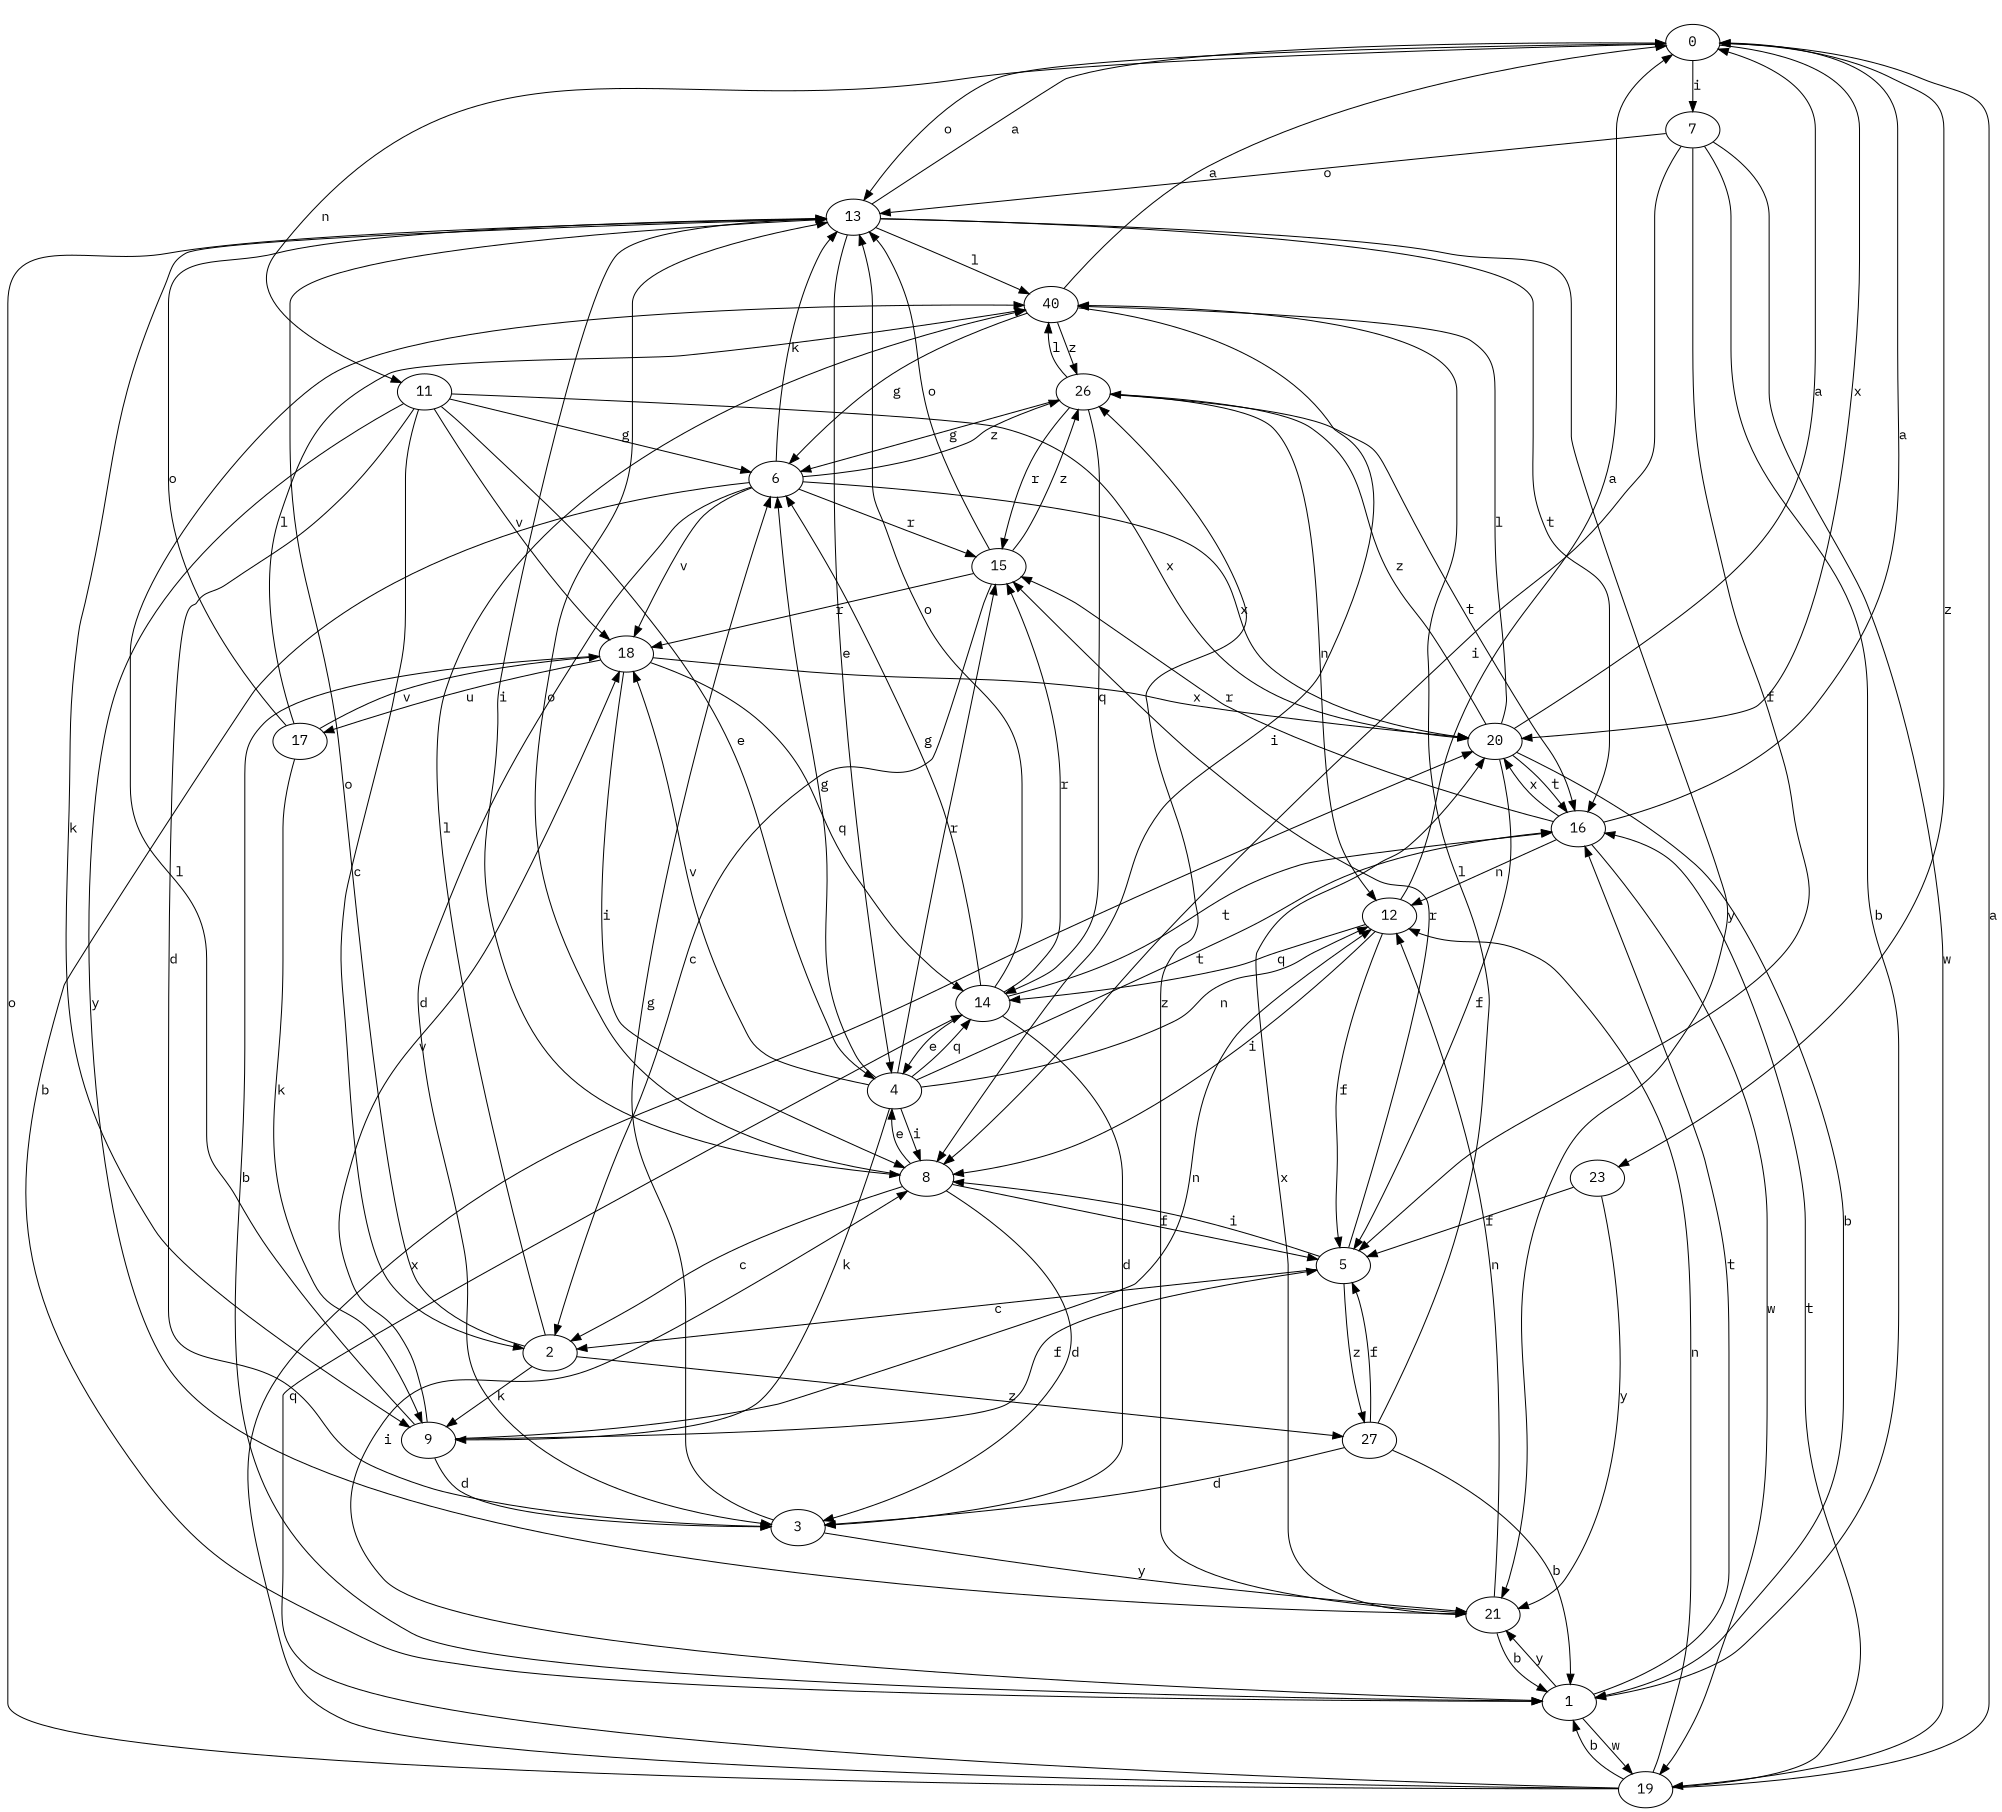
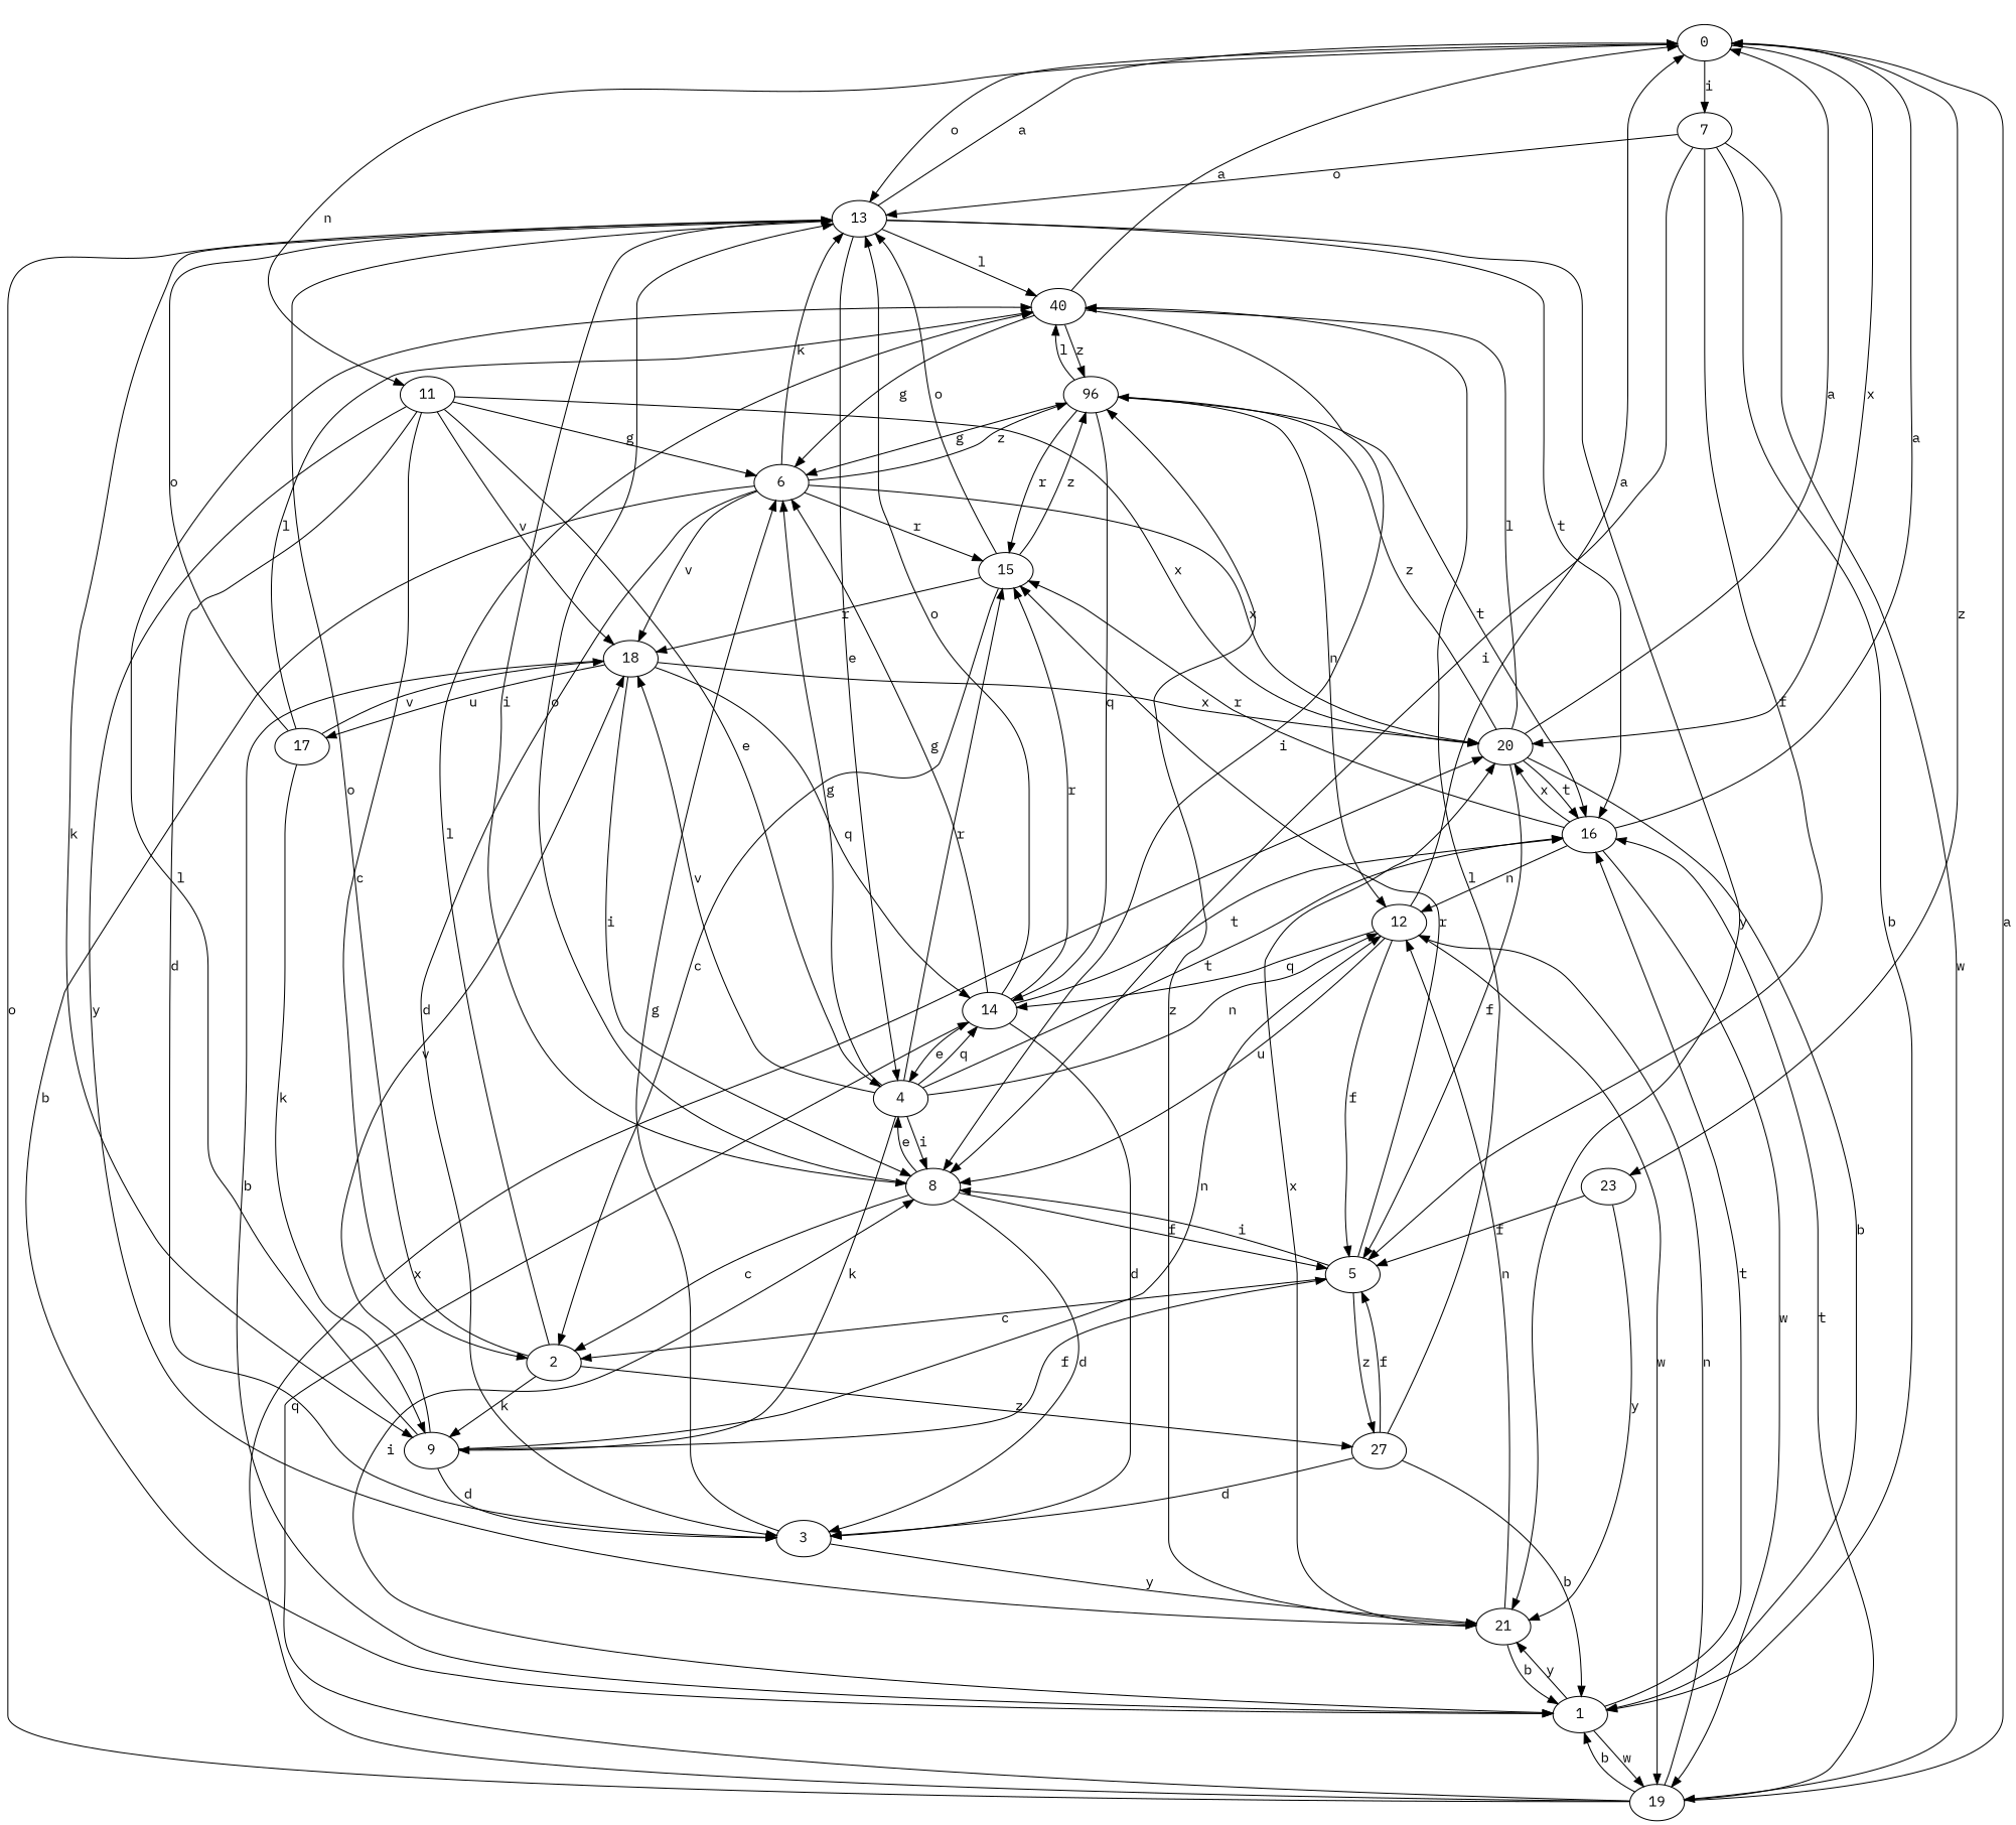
  strict digraph {
    fontname="IBM Plex Mono"
    node [fontname="IBM Plex Mono"]
    edge [fontname="IBM Plex Mono"]
    0
    7
    11
    13
    20
    23
    1
    8
    19
    5
    21
    2
    3
    6
    4
    18
    16
    9
    n19 [label=40]
    14
    15
-   26
+   26 [label=96]
    12
    n24 [label=27]
    17
    0 -> 7 [label=i]
    0 -> 11 [label=n]
    0 -> 13 [label=o]
    0 -> 20 [label=x]
    0 -> 23 [label=z]
    7 -> 13 [label=o]
    7 -> 1 [label=b]
    7 -> 8 [label=i]
    7 -> 19 [label=w]
    7 -> 5 [label=f]
    11 -> 20 [label=x]
    11 -> 21 [label=y]
    11 -> 2 [label=c]
    11 -> 3 [label=d]
    11 -> 6 [label=g]
    11 -> 4 [label=e]
    11 -> 18 [label=v]
    13 -> 0 [label=a]
    13 -> 8 [label=i]
    13 -> 21 [label=y]
    13 -> 4 [label=e]
    13 -> 16 [label=t]
    13 -> 9 [label=k]
    13 -> n19 [label=l]
    20 -> 0 [label=a]
    20 -> 1 [label=b]
    20 -> 5 [label=f]
    20 -> 16 [label=t]
    20 -> n19 [label=l]
    20 -> 26 [label=z]
    23 -> 5 [label=f]
    23 -> 21 [label=y]
    1 -> 8 [label=i]
    1 -> 19 [label=w]
    1 -> 21 [label=y]
    1 -> 16 [label=t]
    8 -> 13 [label=o]
    8 -> 5 [label=f]
    8 -> 2 [label=c]
    8 -> 3 [label=d]
    8 -> 4 [label=e]
    19 -> 0 [label=a]
    19 -> 13 [label=o]
    19 -> 20 [label=x]
    19 -> 1 [label=b]
    19 -> 16 [label=t]
    19 -> 14 [label=q]
    19 -> 12 [label=n]
    5 -> 8 [label=i]
    5 -> 2 [label=c]
    5 -> 15 [label=r]
    5 -> n24 [label=z]
    21 -> 20 [label=x]
    21 -> 1 [label=b]
    21 -> 26 [label=z]
    21 -> 12 [label=n]
    2 -> 13 [label=o]
    2 -> 9 [label=k]
    2 -> n19 [label=l]
    2 -> n24 [label=z]
    3 -> 21 [label=y]
    3 -> 6 [label=g]
    6 -> 13 [label=k]
    6 -> 20 [label=x]
    6 -> 1 [label=b]
    6 -> 3 [label=d]
    6 -> 18 [label=v]
    6 -> 15 [label=r]
    6 -> 26 [label=z]
    4 -> 8 [label=i]
    4 -> 6 [label=g]
    4 -> 18 [label=v]
    4 -> 16 [label=t]
    4 -> 9 [label=k]
    4 -> 14 [label=q]
    4 -> 15 [label=r]
    4 -> 12 [label=n]
    18 -> 20 [label=x]
    18 -> 1 [label=b]
    18 -> 8 [label=i]
    18 -> 14 [label=q]
    18 -> 17 [label=u]
    16 -> 0 [label=a]
    16 -> 20 [label=x]
    16 -> 19 [label=w]
    16 -> 15 [label=r]
    16 -> 12 [label=n]
    9 -> 5 [label=f]
    9 -> 3 [label=d]
    9 -> 18 [label=v]
    9 -> n19 [label=l]
    9 -> 12 [label=n]
    n19 -> 0 [label=a]
    n19 -> 8 [label=i]
    n19 -> 6 [label=g]
    n19 -> 26 [label=z]
    14 -> 13 [label=o]
    14 -> 3 [label=d]
    14 -> 6 [label=g]
    14 -> 4 [label=e]
    14 -> 16 [label=t]
    14 -> 15 [label=r]
    15 -> 13 [label=o]
    15 -> 2 [label=c]
    15 -> 18 [label=r]
    15 -> 26 [label=z]
    26 -> 6 [label=g]
    26 -> 16 [label=t]
    26 -> n19 [label=l]
    26 -> 14 [label=q]
    26 -> 15 [label=r]
    26 -> 12 [label=n]
    12 -> 0 [label=a]
-   12 -> 8 [label=i]
+   12 -> 8 [label=u]
+   12 -> 19 [label=w]
    12 -> 5 [label=f]
    12 -> 14 [label=q]
    n24 -> 1 [label=b]
    n24 -> 5 [label=f]
    n24 -> 3 [label=d]
    n24 -> n19 [label=l]
    17 -> 13 [label=o]
    17 -> 18 [label=v]
    17 -> 9 [label=k]
    17 -> n19 [label=l]
  }
